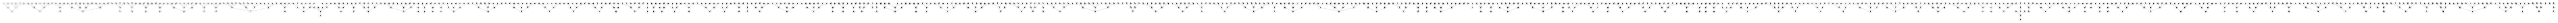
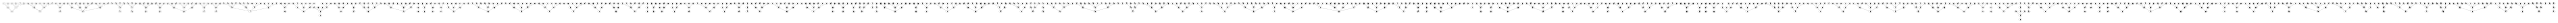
  graph {
    1
    0
    2
    3
    4
    5
    6
    7
    8
    10
    9
    11
    12
    13
    14
    15
    16
    17
    18
    20
    19
    21
    22
    23
    25
    24
    26
    27
    28
    29
    30
    31
    32
    33
    34
    35
    36
    37
    38
    39
    40
    42
    41
    43
    44
    45
    47
    46
    48
    49
    50
    52
    51
    53
    54
    55
    56
    58
    57
    59
    60
    61
    63
    62
    64
    65
    66
    67
    68
    69
    70
    71
    72
    73
    75
    74
    76
    77
    78
    80
    79
    81
    82
    83
    85
    84
    86
    87
    88
    89
    90
    91
    92
    93
    94
    95
    96
    97
    98
    99
    100
    101
    102
    104
    103
    105
    106
    107
    109
    108
    110
    111
    112
    113
    114
    115
    116
    117
    119
    123
    120
    121
    122
    118
    124
    125
    126
    128
    127
    129
    130
    131
    132
    133
    135
    134
    136
    137
    139
    138
    140
    141
    142
    143
    144
    145
    146
    147
    149
    148
    150
    151
    152
    153
    154
    155
    156
    157
    158
    159
    161
    160
    162
    164
    163
    165
    166
    168
    167
    169
    170
    172
    171
    173
    174
    176
    175
    177
    178
    179
    180
    181
    182
    183
    184
    186
    185
    187
    188
    189
    190
    191
    192
    193
    194
    195
    196
    197
    199
    198
    200
    201
    202
    203
    204
    205
    206
    207
    208
    210
    209
    211
    212
    213
    214
    215
    216
    217
    218
    220
    219
    221
    222
    223
    224
    225
    226
    228
    227
    229
    230
    231
    232
    233
    234
    236
    235
    237
    238
    239
    240
    242
    241
    243
    244
    245
    246
    247
    248
    249
    251
    250
    252
    254
    253
    255
    256
    258
    257
    259
    260
    261
    262
    264
    263
    265
    266
    267
    268
    270
    269
    271
    272
    273
    275
    274
    276
    277
    278
    279
    280
    281
    282
    284
    283
    285
    286
    287
    288
    290
    289
    291
    292
    293
    295
    294
    296
    298
    297
    299
    300
    301
    302
    303
    304
    306
    305
    307
    308
    309
    310
    311
    312
    313
    314
    315
    316
    318
    317
    319
    320
    321
    322
    323
    324
    325
    326
    328
    327
    329
    330
    332
    331
    333
    334
    335
    337
    336
    338
    339
    341
    340
    342
    343
    344
    345
    347
    346
    349
    348
    350
    352
    351
    353
    354
    355
    356
    357
    358
+   359
    360
    361
    362
    364
    363
    365
    366
    368
    367
    369
    370
    371
    373
    372
    374
    375
    376
    377
    378
    379
    380
    381
    382
    384
    383
    385
    386
    387
    388
    389
    390
    391
    392
    393
    395
    394
    396
    397
    398
    399
    400
    402
    401
    403
    404
    405
    406
    407
    408
    410
    409
    411
    412
    413
    414
    416
    415
    417
    419
    418
    420
    421
    422
    423
    424
    425
    426
    427
    429
    428
    430
    431
    432
    433
    434
    435
    436
    437
    438
    439
    440
    441
    442
    443
    445
    444
    446
    447
    448
    449
    450
    452
    451
    453
    454
    455
    456
    457
    458
    459
    460
    462
    461
    463
    464
    465
    466
    467
    468
    469
    471
    470
    472
    473
    474
    475
    477
    476
    478
    479
    480
    481
    482
    483
    484
    486
    485
    487
    488
    489
    490
    491
    492
    493
    494
    495
    496
    498
    497
    499
    500
    502
    501
    503
    504
    505
    506
    507
    508
    509
    510
    511
    512
    514
    513
    515
    516
    517
    518
    519
    520
    521
    522
    523
    524
    525
    526
    527
    528
    529
    531
    530
    532
    533
    534
    535
    536
    537
    538
    539
    540
    542
    541
    543
    544
    545
    546
    547
    548
    550
    549
    551
    552
    553
    555
    554
    556
    558
    557
    559
    560
    561
    562
    563
    564
    565
    566
    567
    568
    569
    570
    572
    571
    574
    573
    575
    576
    577
    579
    578
    580
    581
    583
    582
    584
    585
    586
    587
    588
    589
    590
    591
    592
    594
    593
    595
    596
    597
    598
    599
    600
    601
    602
    603
    604
    606
    605
    607
    608
    610
    609
    611
    612
    613
    614
    615
    617
    616
    618
    619
    620
    621
    622
    623
    625
    624
    626
    627
    629
    628
    630
    631
    632
    633
    634
    635
    636
    638
    637
    639
    640
    641
    642
    643
    644
    646
    645
    647
    648
    649
    650
    651
    652
    654
    653
    655
    656
    657
    658
    660
    659
    661
    662
    664
    663
    665
    667
    666
    668
    669
    670
    672
    671
    673
    674
    675
    676
    677
    679
    678
    680
    681
    682
    683
    684
    685
    686
    687
    688
    690
    689
    691
    692
    693
    694
    695
    696
    697
    698
    700
    699
    701
    702
    703
    704
    705
    706
    708
    707
    709
    710
    711
    712
    713
    714
    716
    715
    717
    718
    719
    720
    721
    722
    724
    723
    725
    726
    727
    728
    729
    730
    731
    732
    733
    735
    734
    736
    737
    738
    739
    740
    741
    742
    743
    744
    746
    745
    747
    748
    749
    750
    751
    753
    752
    754
    755
    756
    757
    758
    759
    760
    762
    761
    763
    764
    765
    766
    767
    768
    769
    770
    772
    771
    773
    774
    775
    777
    776
    778
    780
    779
    781
    782
    783
    784
    785
    786
    787
    789
    788
    790
    791
    792
    793
    794
    796
    795
    797
    798
    799
    801
    800
    802
    803
    804
    805
    806
    807
    808
    810
    809
    811
    812
    813
    814
    815
    816
    817
    819
    818
    820
    821
    823
    822
    825
    824
    826
    827
    828
    830
    829
    831
    833
    832
    834
    835
    836
    837
    838
    839
    840
    842
    841
    843
    844
    845
    846
    847
    848
    849
    850
    851
    852
    854
    853
    855
    856
    857
    858
    859
    860
    861
    863
    862
    864
    865
    866
    867
    868
    869
    870
    872
    871
    873
    874
    875
    877
    876
    878
    879
    880
    882
    881
    883
    884
    885
    886
    887
    888
    890
    889
    891
    892
    893
    894
    895
    897
    896
    898
    899
    900
    901
    903
    902
    904
    905
    906
    907
    908
    909
    910
    911
    912
    913
    915
    914
    916
    917
    918
    919
    920
    921
    922
    924
    923
    925
    927
    926
    928
    929
    930
    931
    932
    934
    933
    935
    936
    938
    937
    939
    940
    941
    942
    943
    944
    945
    946
    948
    947
    949
    950
    951
    952
    954
    953
    955
    956
    957
    958
    959
    961
    960
    962
    963
    964
    965
    966
    967
    968
    969
    970
    971
    972
    973
    975
    974
    976
    977
    978
    979
    980
    981
    982
    984
    983
    985
    986
    987
    988
    990
    989
    991
    992
    993
    994
    995
    996
    998
    997
    999
    1 -- 0
    2 -- 1
    3 -- 1
    4 -- 1
    5 -- 1
    6 -- 0
    7 -- 6
    8 -- 6
    10 -- 9
    11 -- 10
    12 -- 10
    13 -- 10
    14 -- 10
    15 -- 9
    16 -- 15
    17 -- 15
    18 -- 15
    20 -- 19
    21 -- 20
    22 -- 20
    23 -- 20
    25 -- 24
    26 -- 25
    27 -- 25
    28 -- 25
    29 -- 25
    30 -- 24
    31 -- 30
    32 -- 30
    33 -- 24
    34 -- 33
    35 -- 33
    36 -- 24
    37 -- 36
    38 -- 36
    39 -- 36
    42 -- 41
    43 -- 42
    44 -- 42
    45 -- 42
    47 -- 46
    48 -- 47
    49 -- 47
    50 -- 47
    52 -- 51
    53 -- 52
    54 -- 52
    55 -- 52
    56 -- 52
    58 -- 57
    59 -- 58
    60 -- 58
    61 -- 58
    63 -- 62
    64 -- 63
    65 -- 63
    66 -- 62
    67 -- 66
    68 -- 66
    69 -- 66
    70 -- 62
    71 -- 70
    72 -- 70
    73 -- 70
    75 -- 74
    76 -- 75
    77 -- 75
    78 -- 75
    80 -- 79
    81 -- 80
    82 -- 80
    83 -- 80
    85 -- 84
    86 -- 85
    87 -- 85
    88 -- 85
    89 -- 85
    90 -- 84
    91 -- 90
    92 -- 90
    93 -- 90
    94 -- 90
    95 -- 84
    96 -- 95
    97 -- 95
    98 -- 95
    99 -- 84
    100 -- 99
    101 -- 99
    102 -- 99
    104 -- 103
    105 -- 104
    106 -- 104
    107 -- 104
    109 -- 108
    110 -- 109
    111 -- 109
    112 -- 108
    113 -- 112
    114 -- 112
    115 -- 108
    116 -- 115
    117 -- 115
    119 -- 123
    123 -- 118
    120 -- 119
    121 -- 119
    122 -- 119
    124 -- 123
    125 -- 123
    126 -- 123
    128 -- 127
    129 -- 128
    130 -- 128
    131 -- 127
    132 -- 131
    133 -- 131
    135 -- 134
    136 -- 135
    137 -- 135
    139 -- 138
    140 -- 139
    141 -- 139
    142 -- 139
    143 -- 138
    144 -- 143
    145 -- 143
    146 -- 138
    147 -- 146
    149 -- 148
    150 -- 149
    151 -- 148
    152 -- 151
    153 -- 151
    154 -- 151
    155 -- 148
    156 -- 155
    157 -- 155
    158 -- 155
    159 -- 155
    161 -- 160
    162 -- 161
    164 -- 163
    165 -- 164
    166 -- 164
    168 -- 167
    169 -- 168
    170 -- 168
    172 -- 171
    173 -- 172
    174 -- 172
    176 -- 175
    177 -- 176
    178 -- 176
    179 -- 175
    180 -- 179
    181 -- 175
    182 -- 181
    183 -- 181
    186 -- 185
    187 -- 186
    188 -- 186
    189 -- 186
    190 -- 185
    191 -- 190
    192 -- 190
    193 -- 190
    194 -- 185
    195 -- 194
    196 -- 194
    199 -- 198
    200 -- 199
    201 -- 199
    202 -- 199
    203 -- 198
    204 -- 203
    205 -- 203
    206 -- 198
    207 -- 206
    208 -- 206
    210 -- 209
    211 -- 210
    212 -- 210
    213 -- 210
    214 -- 209
    215 -- 214
    216 -- 214
    217 -- 214
    220 -- 219
    221 -- 220
    222 -- 220
    223 -- 220
    224 -- 220
    225 -- 219
    226 -- 225
    228 -- 227
    229 -- 228
    230 -- 228
    231 -- 227
    232 -- 231
    233 -- 231
    234 -- 231
    236 -- 235
    237 -- 236
    238 -- 235
    239 -- 238
    240 -- 238
    242 -- 241
    243 -- 242
    244 -- 242
    245 -- 241
    246 -- 245
    247 -- 245
    248 -- 245
    249 -- 245
    251 -- 250
    252 -- 251
    254 -- 253
    255 -- 254
    256 -- 254
    258 -- 257
    259 -- 258
    260 -- 258
    261 -- 257
    262 -- 261
    264 -- 263
    265 -- 264
    266 -- 264
    267 -- 263
    268 -- 267
    270 -- 269
    271 -- 270
    272 -- 270
    273 -- 270
    275 -- 274
    276 -- 275
    277 -- 275
    278 -- 274
    279 -- 278
    280 -- 278
    281 -- 278
    282 -- 278
    284 -- 283
    285 -- 284
    286 -- 284
    287 -- 283
    288 -- 287
    290 -- 289
    291 -- 290
    292 -- 290
    293 -- 290
    295 -- 294
    296 -- 295
    298 -- 297
    299 -- 298
    300 -- 298
    301 -- 298
    302 -- 297
    303 -- 302
    304 -- 302
    306 -- 305
    307 -- 306
    308 -- 306
    309 -- 305
    310 -- 309
    311 -- 309
    312 -- 309
    313 -- 305
    314 -- 313
    315 -- 313
    318 -- 317
    319 -- 318
    320 -- 318
    321 -- 318
    322 -- 317
    323 -- 322
    324 -- 317
    325 -- 324
    326 -- 324
    328 -- 327
    329 -- 328
    330 -- 328
    332 -- 331
    333 -- 332
    334 -- 332
    335 -- 332
    337 -- 336
    338 -- 337
    339 -- 337
    341 -- 340
    342 -- 341
    343 -- 341
    344 -- 340
    345 -- 344
    347 -- 346
    349 -- 348
    350 -- 349
    352 -- 351
    353 -- 352
    354 -- 351
    355 -- 354
    356 -- 354
    357 -- 351
    358 -- 357
+   359 -- 357
    360 -- 357
    361 -- 357
    364 -- 363
    365 -- 364
    366 -- 364
    368 -- 367
    369 -- 368
    370 -- 368
    371 -- 368
    373 -- 372
    374 -- 373
    375 -- 373
    376 -- 373
    377 -- 372
    378 -- 377
    379 -- 377
    380 -- 377
    381 -- 372
    382 -- 381
    384 -- 383
    385 -- 384
    386 -- 384
    387 -- 384
    388 -- 383
    389 -- 388
    390 -- 388
    391 -- 383
    392 -- 391
    393 -- 391
    395 -- 394
    396 -- 395
    397 -- 394
    398 -- 397
    399 -- 397
    400 -- 397
    402 -- 401
    403 -- 402
    404 -- 401
    405 -- 404
    406 -- 404
    407 -- 404
    408 -- 404
    410 -- 409
    411 -- 410
    412 -- 410
    413 -- 409
    414 -- 413
    416 -- 415
    417 -- 416
    419 -- 418
    420 -- 419
    421 -- 419
    422 -- 419
    423 -- 419
    424 -- 418
    425 -- 424
    426 -- 424
    427 -- 424
    429 -- 428
    430 -- 429
    431 -- 429
    432 -- 429
    433 -- 428
    434 -- 433
    435 -- 433
    436 -- 433
    437 -- 428
    438 -- 437
    439 -- 437
    440 -- 437
    441 -- 437
    445 -- 444
    446 -- 445
    447 -- 445
    448 -- 444
    449 -- 448
    450 -- 448
    452 -- 451
    453 -- 452
    454 -- 452
    455 -- 452
    456 -- 451
    457 -- 456
    458 -- 456
    459 -- 456
    460 -- 456
    462 -- 461
    463 -- 462
    464 -- 462
    465 -- 462
    466 -- 461
    467 -- 466
    468 -- 466
    469 -- 466
    471 -- 470
    472 -- 471
    473 -- 471
    474 -- 471
    477 -- 476
    478 -- 477
    479 -- 477
    480 -- 477
    481 -- 476
    482 -- 481
    483 -- 481
    484 -- 481
    486 -- 485
    487 -- 486
    488 -- 486
    489 -- 486
    490 -- 485
    491 -- 490
    492 -- 490
    493 -- 490
    494 -- 485
    495 -- 494
    496 -- 494
    498 -- 497
    499 -- 498
    500 -- 498
    502 -- 501
    503 -- 502
    504 -- 502
    505 -- 501
    506 -- 505
    507 -- 505
    508 -- 501
    509 -- 508
    510 -- 508
    511 -- 508
    514 -- 513
    515 -- 514
    516 -- 514
    517 -- 514
    518 -- 513
    519 -- 518
    520 -- 518
    521 -- 518
    522 -- 513
    523 -- 522
    524 -- 522
    525 -- 522
    526 -- 522
    527 -- 513
    528 -- 527
    529 -- 527
    531 -- 530
    532 -- 531
    533 -- 531
    534 -- 530
    535 -- 534
    536 -- 534
    537 -- 530
    538 -- 537
    539 -- 537
    540 -- 537
    542 -- 541
    543 -- 542
    544 -- 542
    545 -- 541
    546 -- 545
    547 -- 545
    548 -- 545
    550 -- 549
    551 -- 550
    552 -- 550
    553 -- 550
    555 -- 554
    556 -- 555
    558 -- 557
    559 -- 558
    560 -- 558
    561 -- 558
    562 -- 558
    563 -- 557
    564 -- 563
    565 -- 563
    566 -- 557
    567 -- 566
    568 -- 566
    572 -- 571
    574 -- 573
    575 -- 574
    576 -- 574
    577 -- 574
    579 -- 578
    580 -- 579
    581 -- 579
    583 -- 582
    584 -- 583
    585 -- 583
    586 -- 582
    587 -- 586
    588 -- 582
    589 -- 588
    590 -- 588
    591 -- 588
    592 -- 588
    594 -- 593
    595 -- 594
    596 -- 594
    597 -- 593
    598 -- 597
    599 -- 597
    600 -- 597
    601 -- 593
    602 -- 601
    603 -- 601
    604 -- 601
    606 -- 605
    607 -- 606
    608 -- 606
    610 -- 609
    611 -- 610
    612 -- 610
    613 -- 610
    614 -- 609
    615 -- 614
    617 -- 616
    618 -- 617
    619 -- 617
    620 -- 616
    621 -- 620
    622 -- 620
    623 -- 620
    625 -- 624
    626 -- 625
    627 -- 625
    629 -- 628
    630 -- 629
    631 -- 629
    632 -- 629
    633 -- 628
    634 -- 633
    635 -- 633
    636 -- 633
    638 -- 637
    639 -- 638
    640 -- 638
    641 -- 638
    642 -- 637
    643 -- 642
    644 -- 642
    646 -- 645
    647 -- 646
    648 -- 646
    649 -- 646
    650 -- 646
    651 -- 645
    652 -- 651
    654 -- 653
    655 -- 654
    656 -- 654
    657 -- 654
    658 -- 654
    660 -- 659
    661 -- 660
    662 -- 660
    664 -- 663
    665 -- 664
    667 -- 666
    668 -- 667
    669 -- 667
    670 -- 667
    672 -- 671
    673 -- 672
    674 -- 672
    675 -- 671
    676 -- 675
    677 -- 671
    679 -- 678
    680 -- 679
    681 -- 679
    682 -- 679
    683 -- 678
    684 -- 683
    685 -- 683
    686 -- 678
    687 -- 686
    688 -- 686
    690 -- 689
    691 -- 690
    692 -- 690
    693 -- 689
    694 -- 693
    695 -- 693
    696 -- 693
    697 -- 689
    698 -- 697
    700 -- 699
    701 -- 700
    702 -- 700
    703 -- 700
    704 -- 699
    705 -- 704
    708 -- 707
    709 -- 708
    710 -- 707
    711 -- 710
    712 -- 710
    713 -- 710
    716 -- 715
    717 -- 716
    718 -- 716
    719 -- 715
    720 -- 719
    721 -- 719
    722 -- 719
    724 -- 723
    725 -- 724
    726 -- 723
    727 -- 726
    728 -- 726
    729 -- 726
    730 -- 723
    731 -- 730
    732 -- 730
    733 -- 730
    735 -- 734
    736 -- 735
    737 -- 735
    738 -- 734
    739 -- 738
    740 -- 738
    741 -- 734
    742 -- 741
    743 -- 741
    744 -- 741
    746 -- 745
    747 -- 746
    748 -- 746
    749 -- 745
    750 -- 749
    751 -- 749
    753 -- 752
    754 -- 753
    755 -- 752
    756 -- 755
    757 -- 755
    758 -- 752
    759 -- 758
    760 -- 758
    762 -- 761
    763 -- 762
    764 -- 762
    765 -- 762
    766 -- 761
    767 -- 766
    768 -- 766
    769 -- 766
    770 -- 766
    772 -- 771
    773 -- 772
    774 -- 772
    775 -- 772
    777 -- 776
    778 -- 777
    780 -- 779
    781 -- 780
    782 -- 780
    783 -- 780
    784 -- 780
    785 -- 779
    786 -- 785
    787 -- 785
    789 -- 788
    790 -- 789
    791 -- 789
    792 -- 789
    793 -- 791
    794 -- 793
    796 -- 795
    797 -- 796
    798 -- 796
    799 -- 796
    801 -- 800
    802 -- 801
    803 -- 801
    804 -- 801
    805 -- 801
    806 -- 800
    807 -- 806
    808 -- 806
    810 -- 809
    811 -- 810
    812 -- 810
    813 -- 809
    814 -- 813
    815 -- 809
    816 -- 815
    817 -- 815
    819 -- 818
    820 -- 819
    821 -- 819
    823 -- 822
    825 -- 824
    826 -- 825
    827 -- 825
    828 -- 825
    830 -- 829
    831 -- 830
    833 -- 832
    834 -- 833
    835 -- 833
    836 -- 833
    837 -- 832
    838 -- 837
    839 -- 837
    840 -- 837
    842 -- 841
    843 -- 842
    844 -- 842
    845 -- 842
    846 -- 841
    847 -- 846
    848 -- 846
    849 -- 846
    850 -- 841
    851 -- 850
    852 -- 850
    854 -- 853
    855 -- 854
    856 -- 854
    857 -- 854
    858 -- 853
    859 -- 858
    860 -- 858
    861 -- 858
    863 -- 862
    864 -- 863
    865 -- 863
    866 -- 862
    867 -- 866
    868 -- 866
    869 -- 866
    872 -- 871
    873 -- 872
    874 -- 872
    875 -- 872
    877 -- 876
    878 -- 877
    879 -- 877
    880 -- 877
    882 -- 881
    883 -- 882
    884 -- 882
    885 -- 882
    886 -- 881
    887 -- 886
    888 -- 886
    890 -- 889
    891 -- 890
    892 -- 890
    893 -- 889
    894 -- 893
    895 -- 893
    897 -- 896
    898 -- 897
    899 -- 897
    900 -- 897
    901 -- 897
    903 -- 902
    904 -- 903
    905 -- 902
    906 -- 905
    907 -- 905
    908 -- 905
    909 -- 902
    910 -- 909
    911 -- 909
    912 -- 909
    913 -- 909
    915 -- 914
    916 -- 915
    917 -- 915
    918 -- 914
    919 -- 918
    920 -- 918
    921 -- 918
    922 -- 918
    924 -- 923
    925 -- 924
    927 -- 926
    928 -- 926
    929 -- 923
    930 -- 929
    931 -- 929
    932 -- 929
    934 -- 933
    935 -- 934
    936 -- 934
    938 -- 937
    939 -- 938
    940 -- 938
    941 -- 938
    942 -- 937
    943 -- 942
    944 -- 942
    945 -- 942
    946 -- 942
    948 -- 947
    949 -- 948
    950 -- 948
    951 -- 948
    952 -- 948
    954 -- 953
    955 -- 954
    956 -- 954
    957 -- 953
    958 -- 957
    959 -- 957
    961 -- 960
    962 -- 961
    963 -- 961
    964 -- 961
    965 -- 960
    966 -- 965
    967 -- 965
    968 -- 965
    969 -- 960
    970 -- 969
    971 -- 969
    972 -- 969
    973 -- 969
    975 -- 974
    976 -- 975
    977 -- 974
    978 -- 977
    979 -- 977
    980 -- 974
    981 -- 980
    982 -- 980
    984 -- 983
    985 -- 984
    986 -- 984
    987 -- 984
    988 -- 984
    990 -- 989
    991 -- 990
    992 -- 989
    993 -- 992
    994 -- 992
    998 -- 997
    999 -- 998
  }
